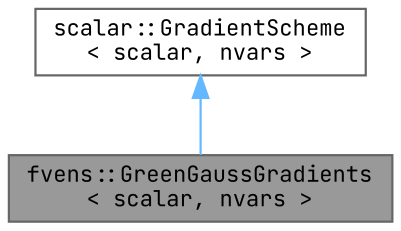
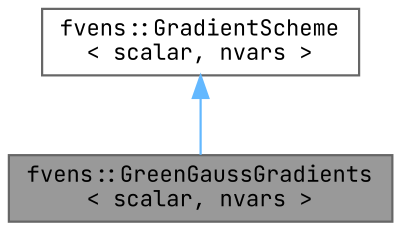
  digraph {
    fontname="JetBrains Mono"
    node [color=gray40 fontname="JetBrains Mono" fontsize=10 shape=box style=filled]
    n1 [fillcolor=grey60 fontcolor=black height=0.2 label="fvens::GreenGaussGradients\l\< scalar, nvars \>" width=0.4]
-   n2 [fillcolor=white height=0.2 label="scalar::GradientScheme\l\< scalar, nvars \>" width=0.4]
+   n2 [fillcolor=white height=0.2 label="fvens::GradientScheme\l\< scalar, nvars \>" width=0.4]
    n2 -> n1 [color=steelblue1 dir=back fontname="JetBrains Mono" fontsize=10 labelfontname=Helvetica labelfontsize=10 style=solid]
  }
